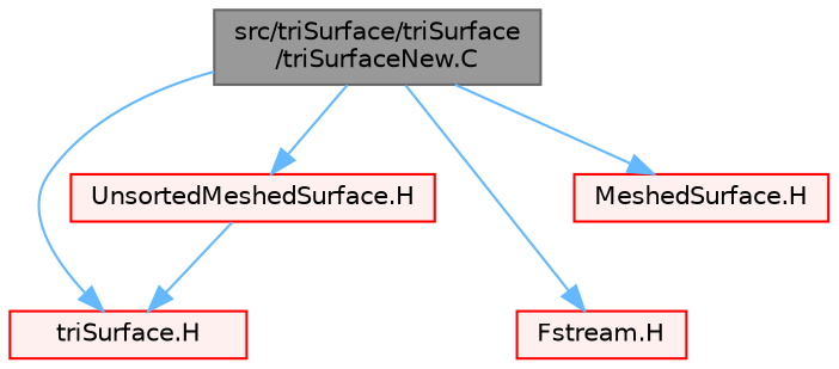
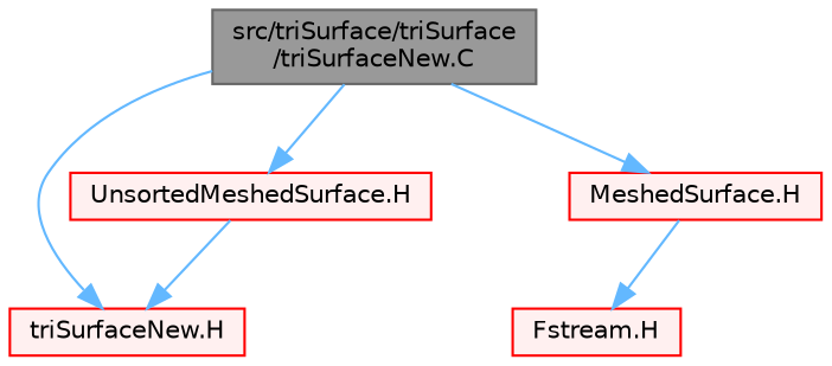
  digraph {
    node [color=red fillcolor="#FFF0F0" fontname=Helvetica fontsize=10 shape=box style=filled]
    edge [color=steelblue1 fontname=Helvetica fontsize=10 labelfontname=Helvetica labelfontsize=10 style=solid]
    n1 [color=gray40 fillcolor=grey60 fontcolor=black height=0.2 label="src/triSurface/triSurface\l/triSurfaceNew.C" width=0.4]
-   n2 [height=0.2 label="triSurface.H" width=0.4]
+   n2 [height=0.2 label="triSurfaceNew.H" width=0.4]
    n3 [height=0.2 label="Fstream.H" width=0.4]
    n4 [height=0.2 label="MeshedSurface.H" width=0.4]
    n5 [height=0.2 label="UnsortedMeshedSurface.H" width=0.4]
    n1 -> n2
-   n1 -> n3
+   n4 -> n3
    n1 -> n4
    n1 -> n5
    n5 -> n2
  }
